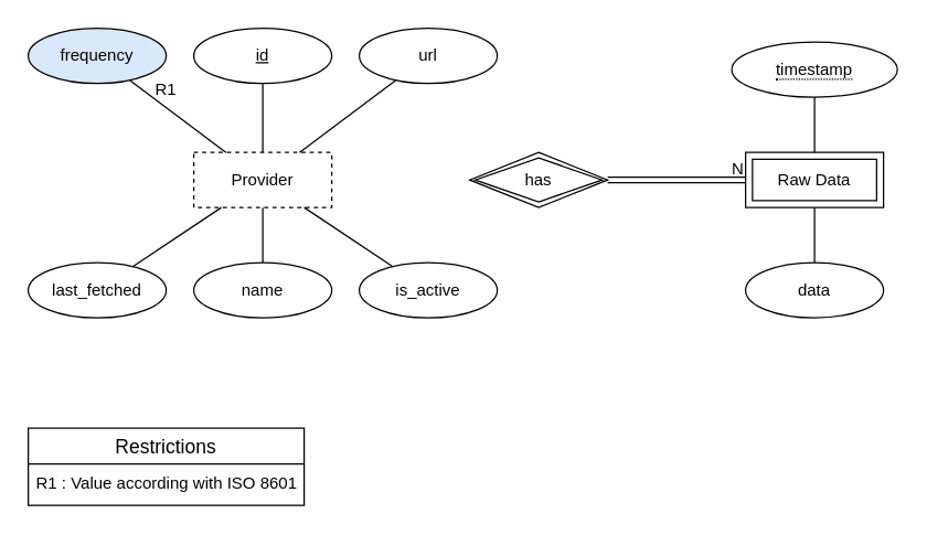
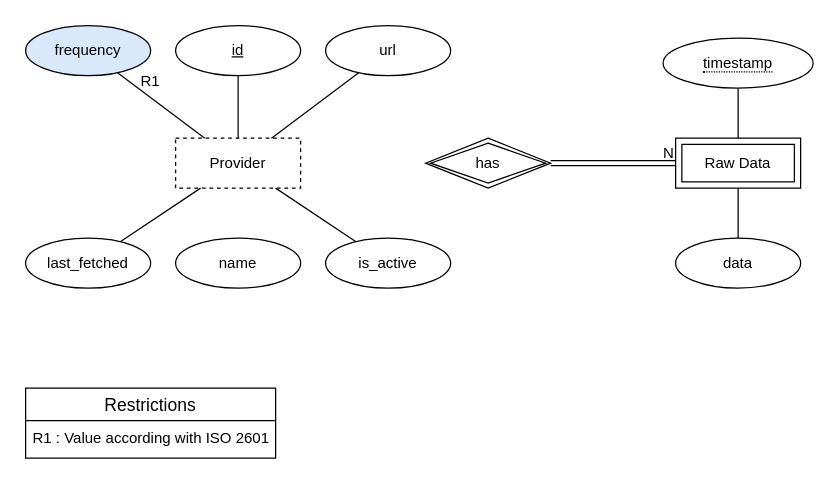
  <mxCell id="0" />
  <mxCell id="1" parent="0" />
  <mxCell id="2" value="Restrictions" style="swimlane;fontStyle=0;childLayout=stackLayout;horizontal=1;startSize=26;horizontalStack=0;resizeParent=1;resizeParentMax=0;resizeLast=0;collapsible=1;marginBottom=0;align=center;fontSize=14;" parent="1" vertex="1"><mxGeometry x="20" y="310" width="200" height="56" as="geometry" /></mxCell>
- <mxCell id="3" value="R1 : Value according with ISO 8601" style="text;strokeColor=none;fillColor=none;spacingLeft=4;spacingRight=4;overflow=hidden;rotatable=0;points=[[0,0.5],[1,0.5]];portConstraint=eastwest;fontSize=12;" parent="2" vertex="1"><mxGeometry y="26" width="200" height="30" as="geometry" /></mxCell>
+ <mxCell id="3" value="R1 : Value according with ISO 2601" style="text;strokeColor=none;fillColor=none;spacingLeft=4;spacingRight=4;overflow=hidden;rotatable=0;points=[[0,0.5],[1,0.5]];portConstraint=eastwest;fontSize=12;" parent="2" vertex="1"><mxGeometry y="26" width="200" height="30" as="geometry" /></mxCell>
  <mxCell id="4" value="" style="group" parent="1" vertex="1" connectable="0"><mxGeometry x="20" y="20" width="630" height="210" as="geometry" /></mxCell>
  <mxCell id="5" value="Provider" style="whiteSpace=wrap;html=1;align=center;dashed=1;" parent="4" vertex="1"><mxGeometry x="120" y="90" width="100" height="40" as="geometry" /></mxCell>
  <mxCell id="6" value="id" style="ellipse;whiteSpace=wrap;html=1;align=center;fontStyle=4;" parent="4" vertex="1"><mxGeometry x="120" width="100" height="40" as="geometry" /></mxCell>
  <mxCell id="7" value="name" style="ellipse;whiteSpace=wrap;html=1;align=center;" parent="4" vertex="1"><mxGeometry x="120" y="170" width="100" height="40" as="geometry" /></mxCell>
  <mxCell id="8" value="url" style="ellipse;whiteSpace=wrap;html=1;align=center;" parent="4" vertex="1"><mxGeometry x="240" width="100" height="40" as="geometry" /></mxCell>
  <mxCell id="9" value="frequency" style="ellipse;whiteSpace=wrap;html=1;align=center;fillColor=#dae8fc;" parent="4" vertex="1"><mxGeometry width="100" height="40" as="geometry" /></mxCell>
  <mxCell id="10" value="last_fetched" style="ellipse;whiteSpace=wrap;html=1;align=center;" parent="4" vertex="1"><mxGeometry y="170" width="100" height="40" as="geometry" /></mxCell>
  <mxCell id="11" value="is_active" style="ellipse;whiteSpace=wrap;html=1;align=center;" parent="4" vertex="1"><mxGeometry x="240" y="170" width="100" height="40" as="geometry" /></mxCell>
  <mxCell id="12" value="Raw Data" style="shape=ext;margin=3;double=1;whiteSpace=wrap;html=1;align=center;" parent="4" vertex="1"><mxGeometry x="520" y="90" width="100" height="40" as="geometry" /></mxCell>
  <mxCell id="13" value="&lt;span style=&quot;border-bottom: 1px dotted&quot;&gt;timestamp&lt;/span&gt;" style="ellipse;whiteSpace=wrap;html=1;align=center;" parent="4" vertex="1"><mxGeometry x="510" y="10" width="120" height="40" as="geometry" /></mxCell>
  <mxCell id="14" value="data" style="ellipse;whiteSpace=wrap;html=1;align=center;" parent="4" vertex="1"><mxGeometry x="520" y="170" width="100" height="40" as="geometry" /></mxCell>
  <mxCell id="15" value="" style="endArrow=none;html=1;rounded=0;" parent="4" source="5" target="6" edge="1"><mxGeometry relative="1" as="geometry"><mxPoint x="250" y="120" as="sourcePoint" /><mxPoint x="410" y="120" as="targetPoint" /></mxGeometry></mxCell>
  <mxCell id="16" value="" style="endArrow=none;html=1;rounded=0;" parent="4" source="5" target="8" edge="1"><mxGeometry relative="1" as="geometry"><mxPoint x="250" y="120" as="sourcePoint" /><mxPoint x="410" y="120" as="targetPoint" /></mxGeometry></mxCell>
- <mxCell id="17" value="" style="endArrow=none;html=1;rounded=0;" parent="4" source="5" target="7" edge="1"><mxGeometry relative="1" as="geometry"><mxPoint x="250" y="120" as="sourcePoint" /><mxPoint x="410" y="120" as="targetPoint" /></mxGeometry></mxCell>
  <mxCell id="18" value="" style="endArrow=none;html=1;rounded=0;" parent="4" source="5" target="9" edge="1"><mxGeometry relative="1" as="geometry"><mxPoint x="250" y="120" as="sourcePoint" /><mxPoint x="410" y="120" as="targetPoint" /></mxGeometry></mxCell>
  <mxCell id="19" value="" style="endArrow=none;html=1;rounded=0;" parent="4" source="5" target="11" edge="1"><mxGeometry relative="1" as="geometry"><mxPoint x="250" y="120" as="sourcePoint" /><mxPoint x="410" y="120" as="targetPoint" /></mxGeometry></mxCell>
  <mxCell id="20" value="" style="endArrow=none;html=1;rounded=0;" parent="4" source="5" target="10" edge="1"><mxGeometry relative="1" as="geometry"><mxPoint x="250" y="120" as="sourcePoint" /><mxPoint x="410" y="120" as="targetPoint" /></mxGeometry></mxCell>
  <mxCell id="21" value="" style="endArrow=none;html=1;rounded=0;" parent="4" source="13" target="12" edge="1"><mxGeometry relative="1" as="geometry"><mxPoint x="170" y="120" as="sourcePoint" /><mxPoint x="330" y="120" as="targetPoint" /></mxGeometry></mxCell>
  <mxCell id="22" value="" style="endArrow=none;html=1;rounded=0;" parent="4" source="14" target="12" edge="1"><mxGeometry relative="1" as="geometry"><mxPoint x="170" y="120" as="sourcePoint" /><mxPoint x="330" y="120" as="targetPoint" /></mxGeometry></mxCell>
  <mxCell id="23" value="" style="shape=link;html=1;rounded=0;" parent="4" source="25" target="12" edge="1"><mxGeometry relative="1" as="geometry"><mxPoint x="384" y="110" as="sourcePoint" /><mxPoint x="410" y="120" as="targetPoint" /></mxGeometry></mxCell>
  <mxCell id="24" value="N" style="resizable=0;html=1;whiteSpace=wrap;align=right;verticalAlign=bottom;" parent="23" connectable="0" vertex="1"><mxGeometry x="1" relative="1" as="geometry" /></mxCell>
  <mxCell id="25" value="has" style="shape=rhombus;double=1;perimeter=rhombusPerimeter;whiteSpace=wrap;html=1;align=center;" parent="4" vertex="1"><mxGeometry x="320" y="90" width="100" height="40" as="geometry" /></mxCell>
  <mxCell id="26" value="R1" style="text;html=1;strokeColor=none;fillColor=none;align=center;verticalAlign=middle;whiteSpace=wrap;rounded=0;fontSize=12;" parent="4" vertex="1"><mxGeometry x="70" y="30" width="60" height="30" as="geometry" /></mxCell>
